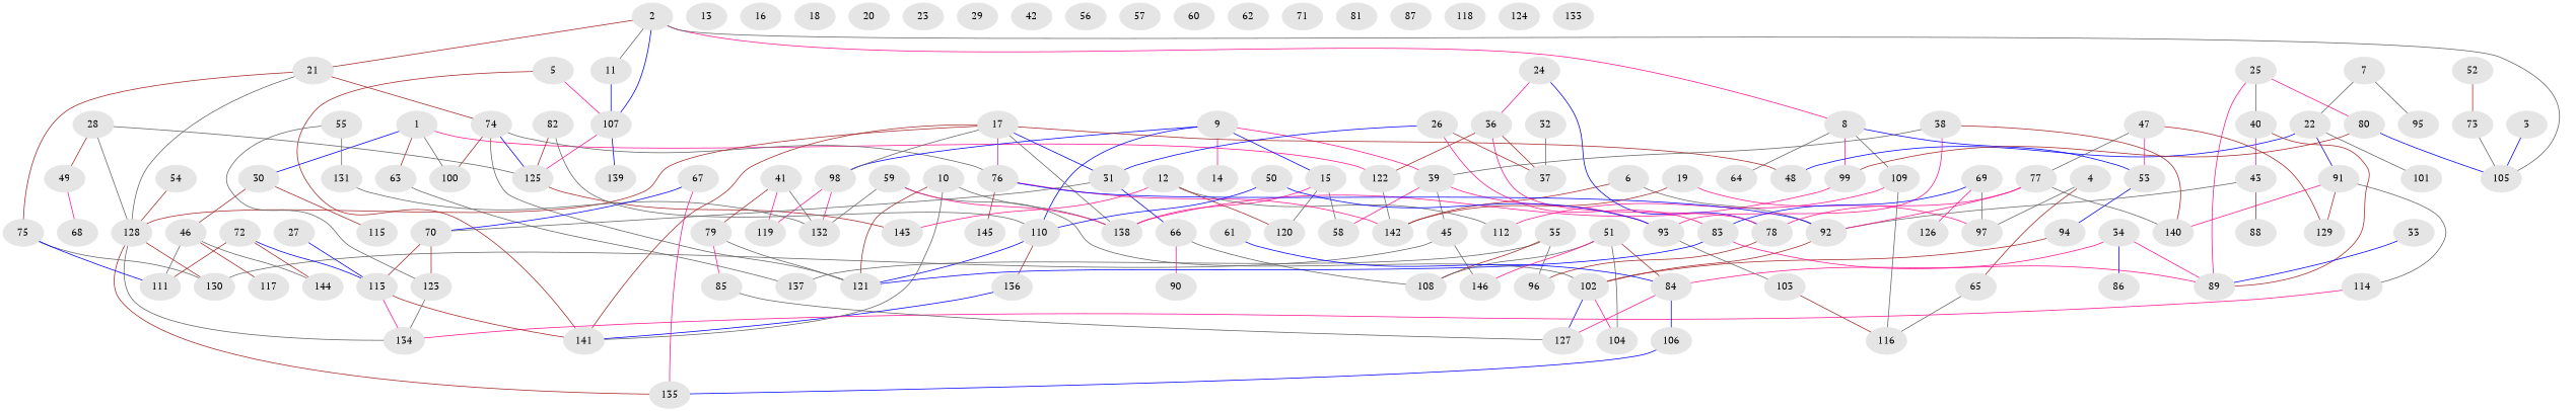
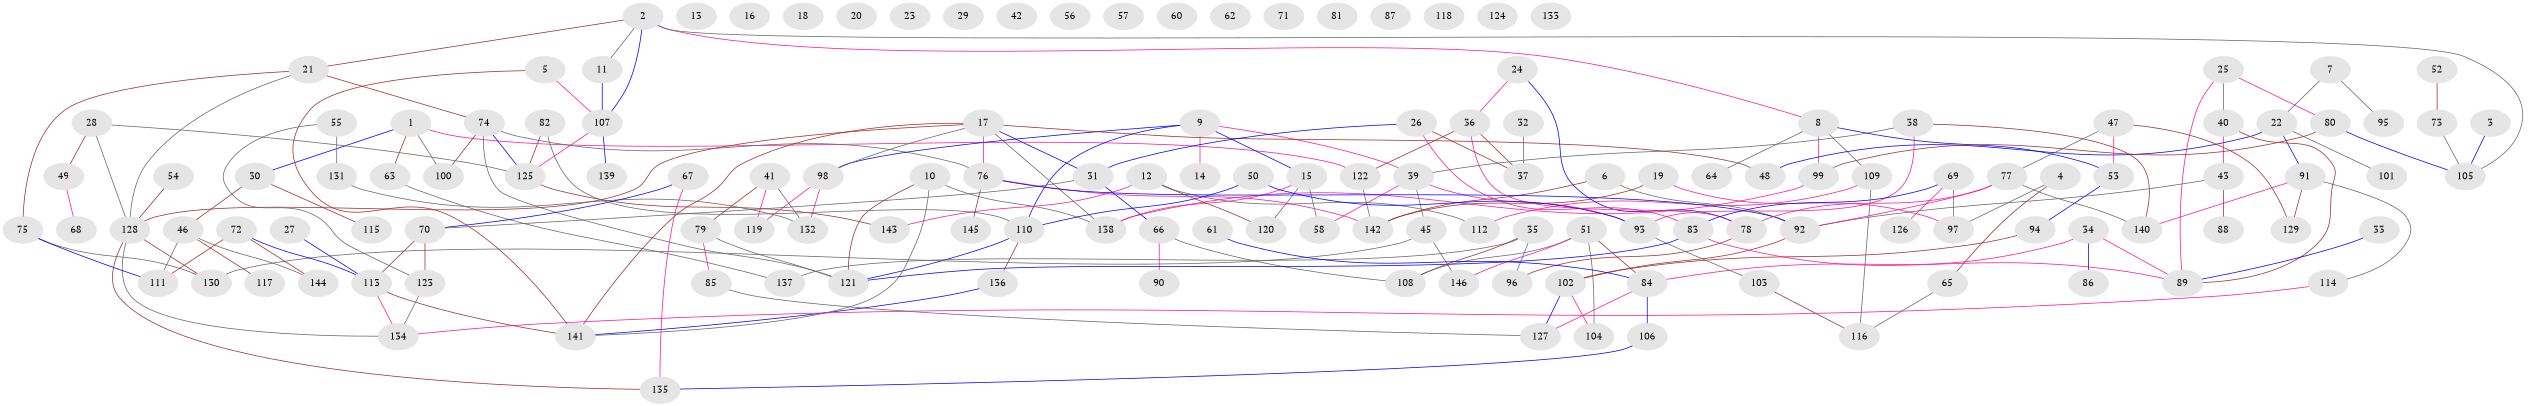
  graph {
    fontname="PT Serif"
    node [color=gray90 fontname="PT Serif" style=filled]
    edge [color=gray40 fontname="PT Serif"]
    1
    30
    63
    100
    122
    46
    115
    137
    142
    2
    8
    11
    21
    105
    107
    53
    64
    99
    109
    128
    74
    75
    125
    139
    3
    4
    65
    97
    116
    5
    141
    6
    92
    102
    7
    22
    95
    48
    91
    101
    94
    138
    112
    9
    14
    15
    39
    98
    110
    120
    58
    93
    45
    119
    132
    121
    136
    10
    12
    143
    13
    16
    17
    31
    76
    66
    70
    145
    130
    135
    134
    18
    19
    20
    111
    140
    129
    114
    23
    24
    36
    78
    37
    96
    25
    40
    80
    89
    43
    26
    83
    27
    113
    28
    49
    68
    29
    117
    144
    108
    90
    123
    32
    33
    34
    84
    86
    106
    127
    35
    38
    103
    146
    88
    41
    79
    85
    42
    47
    77
    50
    51
    104
    52
    73
    54
    55
    131
    56
    57
-   59
    60
    61
    62
    67
    69
    126
    71
    72
    81
    82
    87
    118
    124
    133
    1 -- 30 [color=blue]
    1 -- 63 [color=brown]
    1 -- 100
    1 -- 122 [color=deeppink]
    30 -- 46 [color=brown]
    30 -- 115 [color=brown]
    63 -- 137
    122 -- 142
    46 -- 111
    46 -- 117 [color=brown]
    46 -- 144
    2 -- 8 [color=deeppink]
    2 -- 11
    2 -- 21 [color=brown]
    2 -- 105
    2 -- 107 [color=blue]
    8 -- 53 [color=blue]
    8 -- 64
    8 -- 99 [color=deeppink]
    8 -- 109
    11 -- 107 [color=blue]
    21 -- 128
    21 -- 74 [color=brown]
    21 -- 75 [color=brown]
    107 -- 125 [color=deeppink]
    107 -- 139 [color=blue]
    53 -- 94 [color=blue]
    99 -- 138 [color=deeppink]
    109 -- 116
    109 -- 112 [color=deeppink]
    128 -- 130 [color=brown]
    128 -- 135 [color=brown]
    128 -- 134
    74 -- 100 [color=brown]
    74 -- 125 [color=blue]
    74 -- 121
    74 -- 76
    75 -- 130
    75 -- 111 [color=blue]
    125 -- 143 [color=brown]
    3 -- 105 [color=blue]
    4 -- 65 [color=brown]
    4 -- 97
    65 -- 116
    5 -- 107 [color=deeppink]
    5 -- 141 [color=brown]
    6 -- 142 [color=brown]
    6 -- 92
    92 -- 102 [color=brown]
    102 -- 127 [color=blue]
    102 -- 104 [color=deeppink]
    7 -- 22
    7 -- 95
    22 -- 48 [color=blue]
    22 -- 91 [color=blue]
    22 -- 101
    91 -- 140 [color=deeppink]
    91 -- 129 [color=brown]
    91 -- 114
    94 -- 102 [color=brown]
    9 -- 14 [color=deeppink]
    9 -- 15 [color=blue]
    9 -- 39 [color=deeppink]
    9 -- 98 [color=blue]
    9 -- 110 [color=blue]
    15 -- 138 [color=deeppink]
    15 -- 120
    15 -- 58
    39 -- 58 [color=deeppink]
    39 -- 93 [color=deeppink]
    39 -- 45
    98 -- 119 [color=deeppink]
    98 -- 132 [color=deeppink]
    110 -- 121 [color=blue]
    110 -- 136 [color=brown]
    93 -- 103
    45 -- 130
    45 -- 146
    136 -- 141 [color=blue]
    10 -- 141
    10 -- 138
    10 -- 121 [color=brown]
    12 -- 112
    12 -- 120 [color=brown]
    12 -- 143 [color=deeppink]
    17 -- 128 [color=brown]
    17 -- 141 [color=brown]
    17 -- 48 [color=brown]
    17 -- 138
    17 -- 98
    17 -- 31 [color=blue]
    17 -- 76 [color=deeppink]
    31 -- 66 [color=blue]
    31 -- 70
    76 -- 142 [color=deeppink]
    76 -- 92 [color=blue]
    76 -- 145 [color=brown]
    66 -- 108
    66 -- 90 [color=deeppink]
    70 -- 113 [color=brown]
    70 -- 123 [color=brown]
    19 -- 142 [color=brown]
    19 -- 97 [color=deeppink]
    114 -- 134 [color=deeppink]
    24 -- 36 [color=deeppink]
    24 -- 78 [color=blue]
    36 -- 122 [color=brown]
    36 -- 78 [color=deeppink]
    36 -- 37 [color=brown]
    78 -- 96 [color=brown]
    25 -- 40
    25 -- 80 [color=deeppink]
    25 -- 89 [color=deeppink]
    40 -- 89 [color=brown]
    40 -- 43 [color=deeppink]
    80 -- 105 [color=blue]
    80 -- 99 [color=brown]
    43 -- 92
    43 -- 88 [color=brown]
    26 -- 31 [color=blue]
    26 -- 37 [color=brown]
    26 -- 83 [color=deeppink]
    83 -- 121 [color=blue]
    83 -- 89 [color=deeppink]
    27 -- 113 [color=blue]
    113 -- 141 [color=brown]
    113 -- 134 [color=deeppink]
    28 -- 128
    28 -- 125
    28 -- 49 [color=brown]
    49 -- 68 [color=deeppink]
    123 -- 134
    32 -- 37
    33 -- 89 [color=blue]
    34 -- 89 [color=deeppink]
    34 -- 84 [color=deeppink]
    34 -- 86 [color=blue]
    84 -- 106 [color=blue]
    84 -- 127 [color=deeppink]
    106 -- 135 [color=blue]
    35 -- 137
    35 -- 96
    35 -- 108 [color=brown]
    38 -- 39
    38 -- 93 [color=deeppink]
    38 -- 140 [color=brown]
    103 -- 116 [color=brown]
    41 -- 119 [color=deeppink]
    41 -- 132
    41 -- 79 [color=brown]
    79 -- 121
    79 -- 85 [color=deeppink]
    85 -- 127
    47 -- 53 [color=deeppink]
    47 -- 129 [color=brown]
    47 -- 77
    77 -- 92 [color=deeppink]
    77 -- 140
    77 -- 78 [color=deeppink]
    50 -- 110 [color=blue]
    50 -- 93 [color=blue]
    51 -- 108
    51 -- 84 [color=brown]
    51 -- 146 [color=deeppink]
    51 -- 104
    52 -- 73 [color=brown]
    73 -- 105
    54 -- 128 [color=brown]
    55 -- 123
    55 -- 131
    131 -- 132
-   59 -- 102
-   59 -- 138 [color=deeppink]
-   59 -- 132
    61 -- 84 [color=blue]
    67 -- 70 [color=blue]
    67 -- 135 [color=deeppink]
    69 -- 97
    69 -- 83 [color=blue]
    69 -- 126 [color=deeppink]
    72 -- 111 [color=brown]
    72 -- 113 [color=blue]
    72 -- 144 [color=brown]
    82 -- 125 [color=brown]
    82 -- 110
  }
